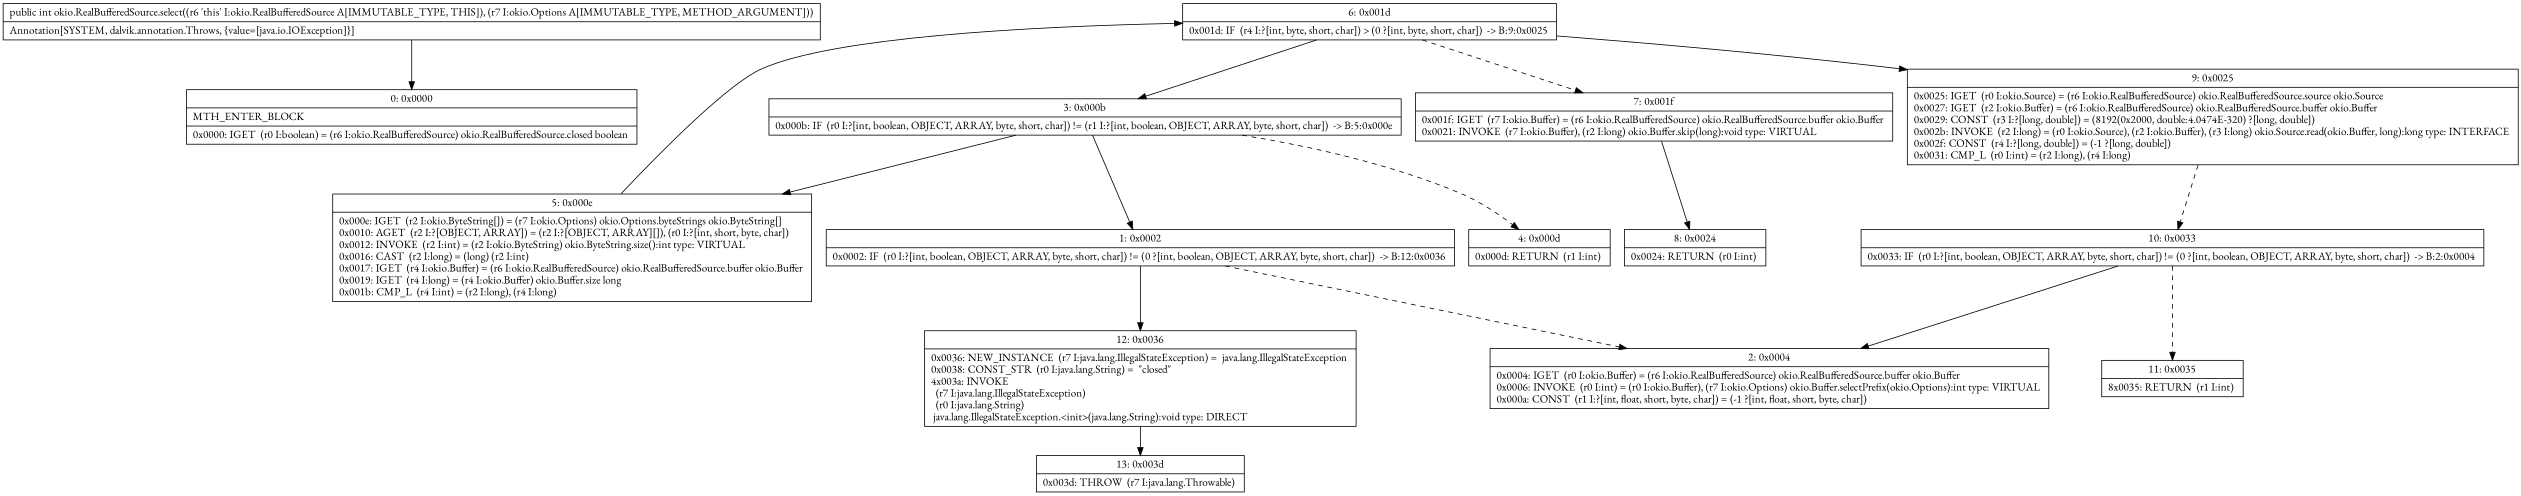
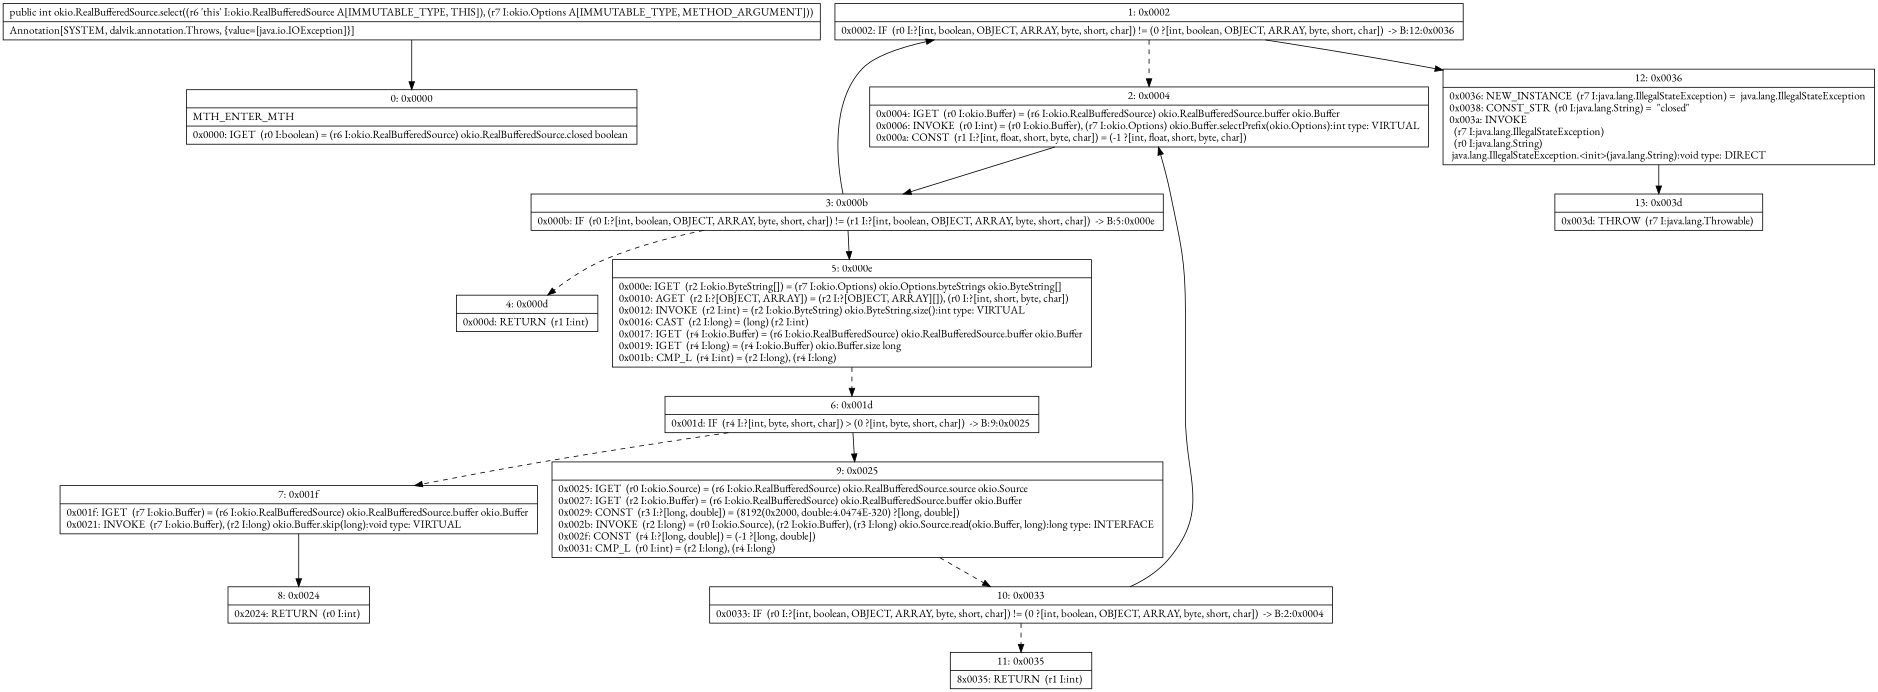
  digraph {
    fontname="EB Garamond"
    node [fontname="EB Garamond" shape=record]
    edge [fontname="EB Garamond"]
-   n1 [label="{0\:\ 0x0000|MTH_ENTER_BLOCK\l|0x0000: IGET  (r0 I:boolean) = (r6 I:okio.RealBufferedSource) okio.RealBufferedSource.closed boolean \l}"]
+   n1 [label="{0\:\ 0x0000|MTH_ENTER_MTH\l|0x0000: IGET  (r0 I:boolean) = (r6 I:okio.RealBufferedSource) okio.RealBufferedSource.closed boolean \l}"]
    n2 [label="{1\:\ 0x0002|0x0002: IF  (r0 I:?[int, boolean, OBJECT, ARRAY, byte, short, char]) != (0 ?[int, boolean, OBJECT, ARRAY, byte, short, char])  \-\> B:12:0x0036 \l}"]
    n3 [label="{2\:\ 0x0004|0x0004: IGET  (r0 I:okio.Buffer) = (r6 I:okio.RealBufferedSource) okio.RealBufferedSource.buffer okio.Buffer \l0x0006: INVOKE  (r0 I:int) = (r0 I:okio.Buffer), (r7 I:okio.Options) okio.Buffer.selectPrefix(okio.Options):int type: VIRTUAL \l0x000a: CONST  (r1 I:?[int, float, short, byte, char]) = (\-1 ?[int, float, short, byte, char]) \l}"]
-   n4 [label="{12\:\ 0x0036|0x0036: NEW_INSTANCE  (r7 I:java.lang.IllegalStateException) =  java.lang.IllegalStateException \l0x0038: CONST_STR  (r0 I:java.lang.String) =  \"closed\" \l4x003a: INVOKE  \l  (r7 I:java.lang.IllegalStateException)\l  (r0 I:java.lang.String)\l java.lang.IllegalStateException.\<init\>(java.lang.String):void type: DIRECT \l}"]
+   n4 [label="{12\:\ 0x0036|0x0036: NEW_INSTANCE  (r7 I:java.lang.IllegalStateException) =  java.lang.IllegalStateException \l0x0038: CONST_STR  (r0 I:java.lang.String) =  \"closed\" \l0x003a: INVOKE  \l  (r7 I:java.lang.IllegalStateException)\l  (r0 I:java.lang.String)\l java.lang.IllegalStateException.\<init\>(java.lang.String):void type: DIRECT \l}"]
    n5 [label="{3\:\ 0x000b|0x000b: IF  (r0 I:?[int, boolean, OBJECT, ARRAY, byte, short, char]) != (r1 I:?[int, boolean, OBJECT, ARRAY, byte, short, char])  \-\> B:5:0x000e \l}"]
    n6 [label="{13\:\ 0x003d|0x003d: THROW  (r7 I:java.lang.Throwable) \l}"]
    n7 [label="{4\:\ 0x000d|0x000d: RETURN  (r1 I:int) \l}"]
    n8 [label="{5\:\ 0x000e|0x000e: IGET  (r2 I:okio.ByteString[]) = (r7 I:okio.Options) okio.Options.byteStrings okio.ByteString[] \l0x0010: AGET  (r2 I:?[OBJECT, ARRAY]) = (r2 I:?[OBJECT, ARRAY][]), (r0 I:?[int, short, byte, char]) \l0x0012: INVOKE  (r2 I:int) = (r2 I:okio.ByteString) okio.ByteString.size():int type: VIRTUAL \l0x0016: CAST  (r2 I:long) = (long) (r2 I:int) \l0x0017: IGET  (r4 I:okio.Buffer) = (r6 I:okio.RealBufferedSource) okio.RealBufferedSource.buffer okio.Buffer \l0x0019: IGET  (r4 I:long) = (r4 I:okio.Buffer) okio.Buffer.size long \l0x001b: CMP_L  (r4 I:int) = (r2 I:long), (r4 I:long) \l}"]
    n9 [label="{6\:\ 0x001d|0x001d: IF  (r4 I:?[int, byte, short, char]) \> (0 ?[int, byte, short, char])  \-\> B:9:0x0025 \l}"]
    n10 [label="{7\:\ 0x001f|0x001f: IGET  (r7 I:okio.Buffer) = (r6 I:okio.RealBufferedSource) okio.RealBufferedSource.buffer okio.Buffer \l0x0021: INVOKE  (r7 I:okio.Buffer), (r2 I:long) okio.Buffer.skip(long):void type: VIRTUAL \l}"]
    n11 [label="{9\:\ 0x0025|0x0025: IGET  (r0 I:okio.Source) = (r6 I:okio.RealBufferedSource) okio.RealBufferedSource.source okio.Source \l0x0027: IGET  (r2 I:okio.Buffer) = (r6 I:okio.RealBufferedSource) okio.RealBufferedSource.buffer okio.Buffer \l0x0029: CONST  (r3 I:?[long, double]) = (8192(0x2000, double:4.0474E\-320) ?[long, double]) \l0x002b: INVOKE  (r2 I:long) = (r0 I:okio.Source), (r2 I:okio.Buffer), (r3 I:long) okio.Source.read(okio.Buffer, long):long type: INTERFACE \l0x002f: CONST  (r4 I:?[long, double]) = (\-1 ?[long, double]) \l0x0031: CMP_L  (r0 I:int) = (r2 I:long), (r4 I:long) \l}"]
-   n12 [label="{8\:\ 0x0024|0x0024: RETURN  (r0 I:int) \l}"]
+   n12 [label="{8\:\ 0x0024|0x2024: RETURN  (r0 I:int) \l}"]
    n13 [label="{10\:\ 0x0033|0x0033: IF  (r0 I:?[int, boolean, OBJECT, ARRAY, byte, short, char]) != (0 ?[int, boolean, OBJECT, ARRAY, byte, short, char])  \-\> B:2:0x0004 \l}"]
    n14 [label="{11\:\ 0x0035|8x0035: RETURN  (r1 I:int) \l}"]
    n15 [label="{public int okio.RealBufferedSource.select((r6 'this' I:okio.RealBufferedSource A[IMMUTABLE_TYPE, THIS]), (r7 I:okio.Options A[IMMUTABLE_TYPE, METHOD_ARGUMENT]))  | Annotation[SYSTEM, dalvik.annotation.Throws, \{value=[java.io.IOException]\}]\l}"]
    n2 -> n3 [style=dashed]
    n2 -> n4
-   n9 -> n5
+   n3 -> n5
    n4 -> n6
    n5 -> n2
    n5 -> n7 [style=dashed]
    n5 -> n8
-   n8 -> n9
+   n8 -> n9 [style=dashed]
    n9 -> n10 [style=dashed]
    n9 -> n11
    n10 -> n12
    n11 -> n13 [style=dashed]
    n13 -> n3
    n13 -> n14 [style=dashed]
    n15 -> n1
  }
